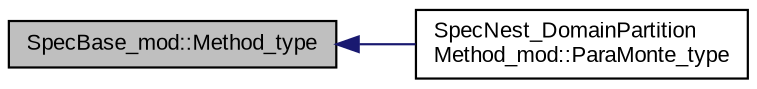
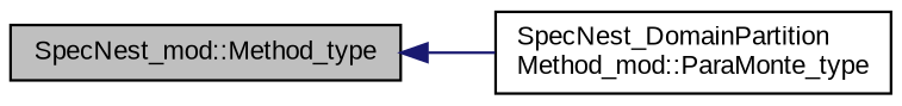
  digraph {
    rankdir=LR
    fontname="Liberation Sans"
    node [color=black fontname="Liberation Sans" fontsize=10 shape=record style=filled]
-   n1 [fillcolor=grey75 fontcolor=black height=0.2 label="SpecBase_mod::Method_type" width=0.4]
+   n1 [fillcolor=grey75 fontcolor=black height=0.2 label="SpecNest_mod::Method_type" width=0.4]
    n2 [fillcolor=white height=0.2 label="SpecNest_DomainPartition\lMethod_mod::ParaMonte_type" width=0.4]
    n1 -> n2 [color=midnightblue dir=back fontname="Liberation Sans" fontsize=10 labelfontname=Helvetica labelfontsize=10 style=solid]
  }
